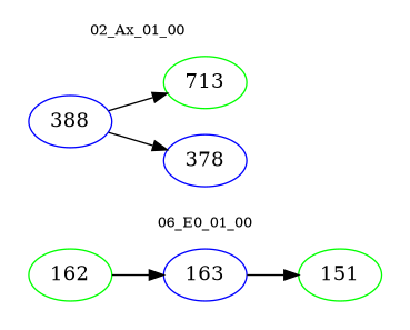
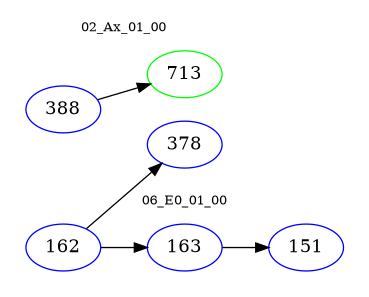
  digraph {
    rankdir=LR
    node [color=blue]
    edge [color=black]
    n1 [label=388]
    n2 [label=378]
    n3 [color=green label=713]
-   n4 [color=green label=162]
-   n5 [color=green label=151]
+   n4 [label=162]
+   n5 [label=151]
    n6 [label=163]
    subgraph cluster_1 {
      color=white
      fontsize=10
      label="02_Ax_01_00"
      n1
      n2
      n3
    }
    subgraph cluster_2 {
      color=white
      fontsize=10
      label="06_E0_01_00"
      n4
      n5
      n6
    }
-   n1 -> n2
+   n4 -> n2
    n1 -> n3
    n4 -> n6
    n6 -> n5
  }
